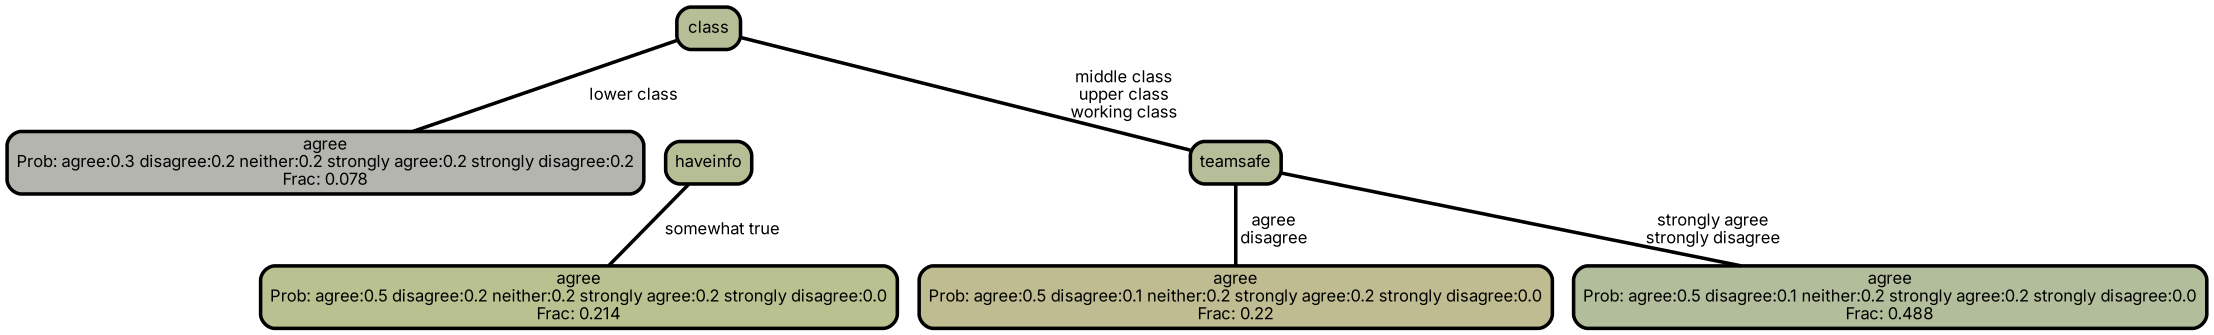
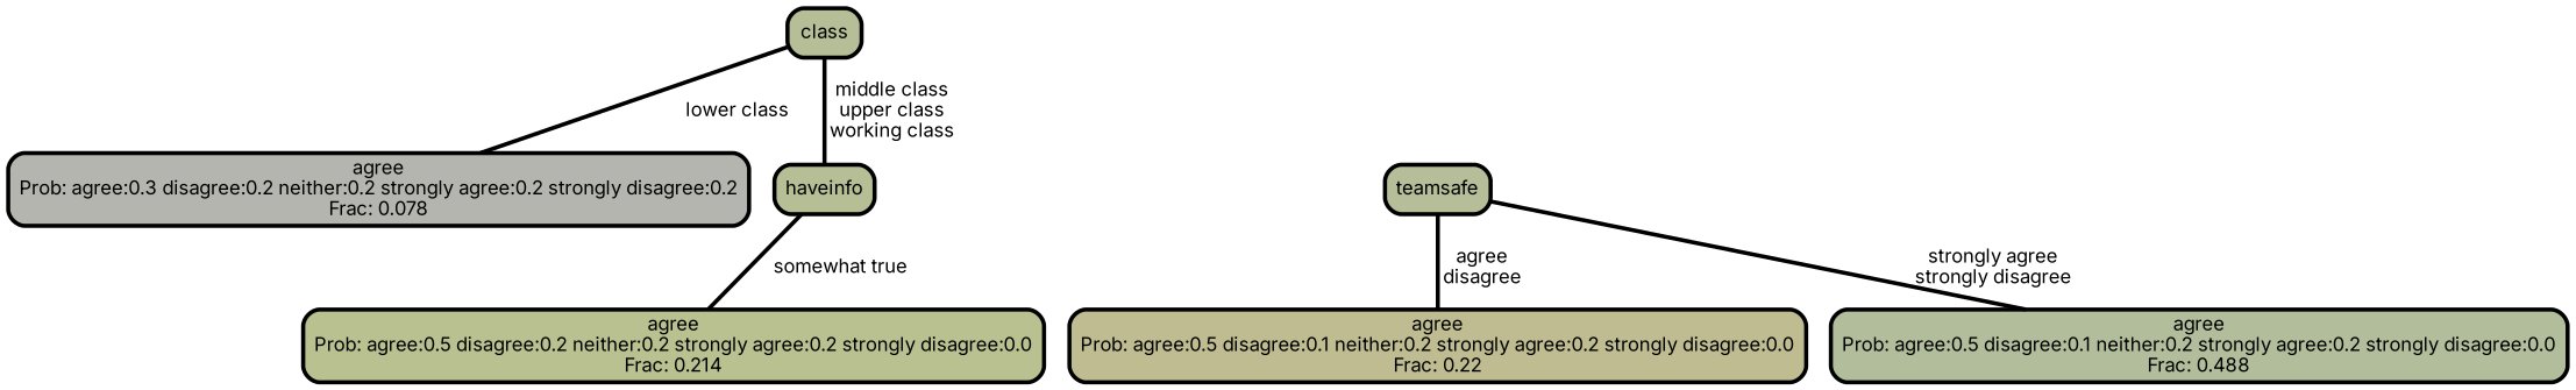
  graph {
    fontname=Inter
    ranksep="0 equally"
    splines=straight
    node [color=black fontcolor=black fontname=Inter penwidth=3 shape=box style="filled, rounded"]
    edge [color=black fontname=Inter penwidth=3]
    n1 [fillcolor="#b5b5af" label="agree\nProb: agree:0.3 disagree:0.2 neither:0.2 strongly agree:0.2 strongly disagree:0.2\nFrac: 0.078"]
    n2 [fillcolor="#b6be98" label=class]
    n3 [fillcolor="#b6be96" label=haveinfo]
    n4 [fillcolor="#bac190" label="agree\nProb: agree:0.5 disagree:0.2 neither:0.2 strongly agree:0.2 strongly disagree:0.0\nFrac: 0.214"]
    n5 [fillcolor="#b5be98" label=teamsafe]
    n6 [fillcolor="#bebc90" label="agree\nProb: agree:0.5 disagree:0.1 neither:0.2 strongly agree:0.2 strongly disagree:0.0\nFrac: 0.22"]
    n7 [fillcolor="#b2be9b" label="agree\nProb: agree:0.5 disagree:0.1 neither:0.2 strongly agree:0.2 strongly disagree:0.0\nFrac: 0.488"]
    subgraph sub_1 {
      rank=same
    }
    n2 -- n1 [label=" lower class"]
-   n2 -- n5 [label=" middle class\n upper class\n working class"]
+   n2 -- n3 [label=" middle class\n upper class\n working class"]
    n3 -- n4 [label=" somewhat true"]
    n5 -- n6 [label=" agree\n disagree"]
    n5 -- n7 [label=" strongly agree\n strongly disagree"]
  }
